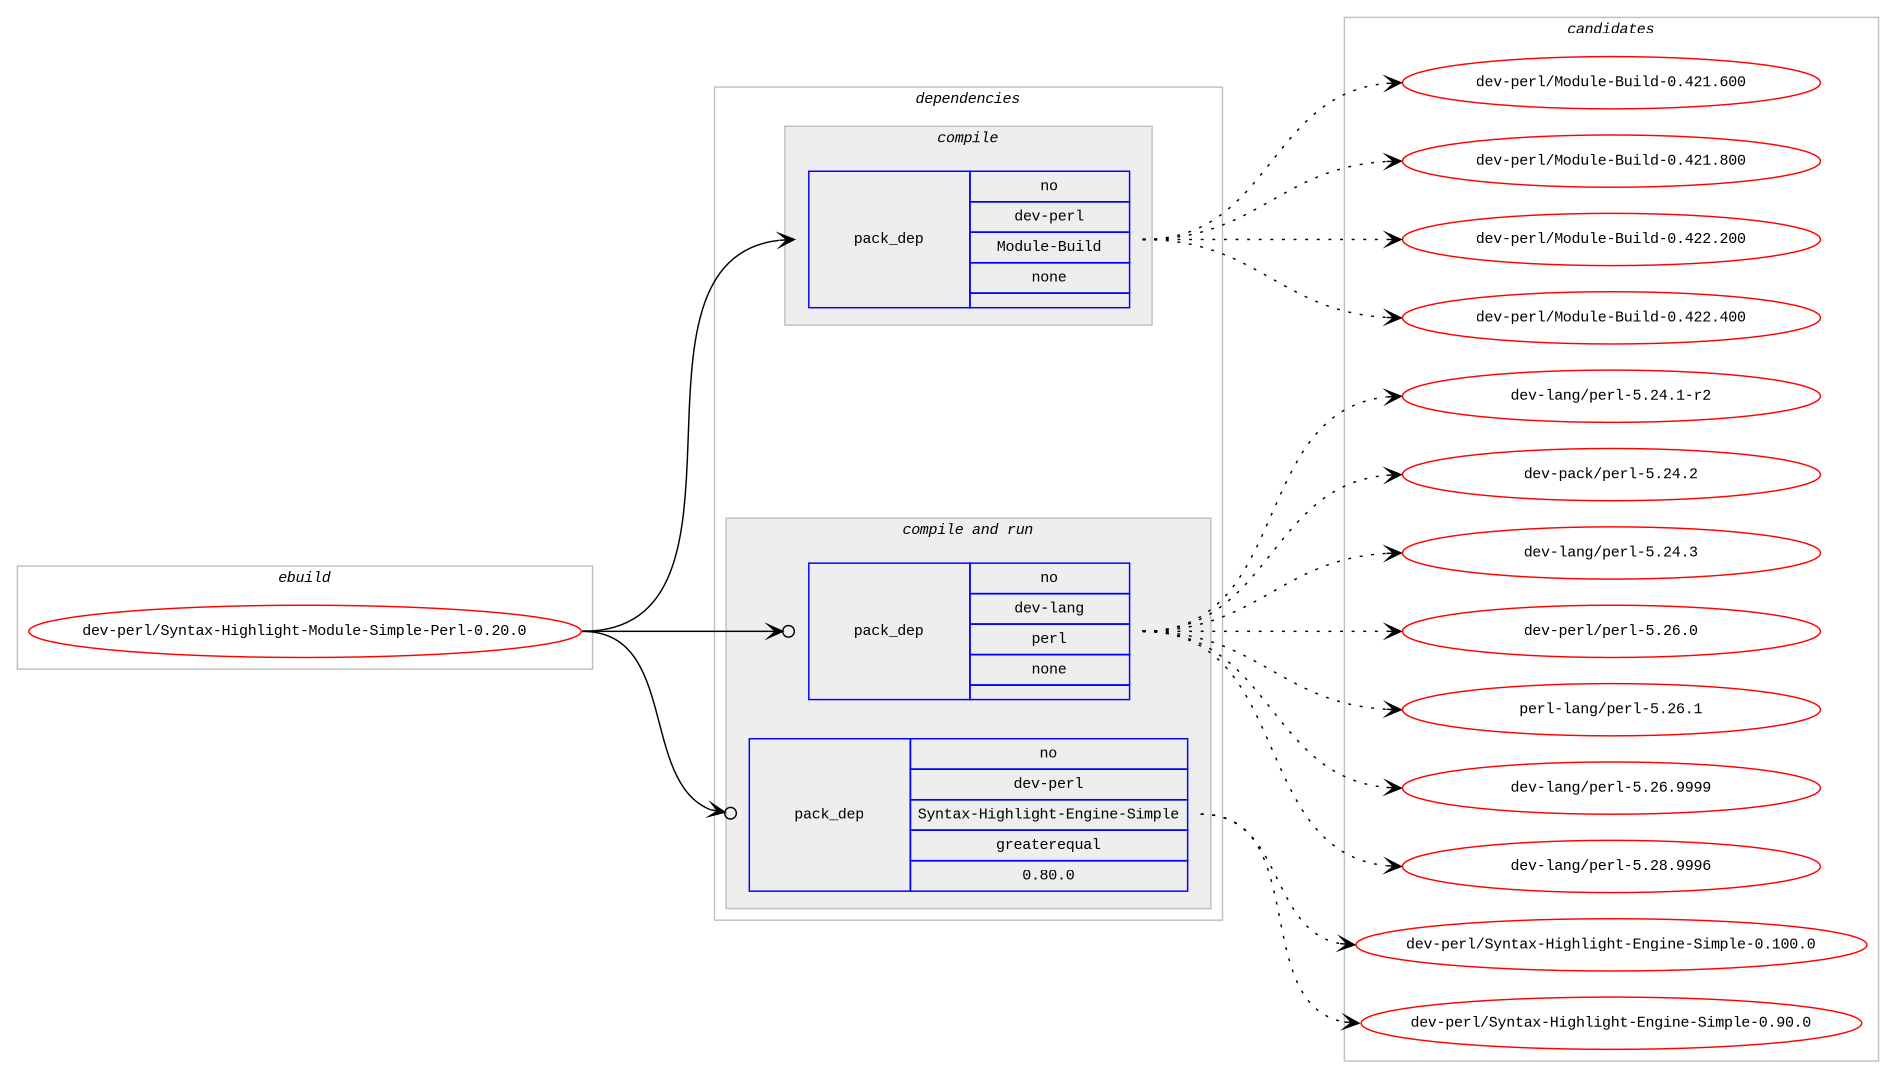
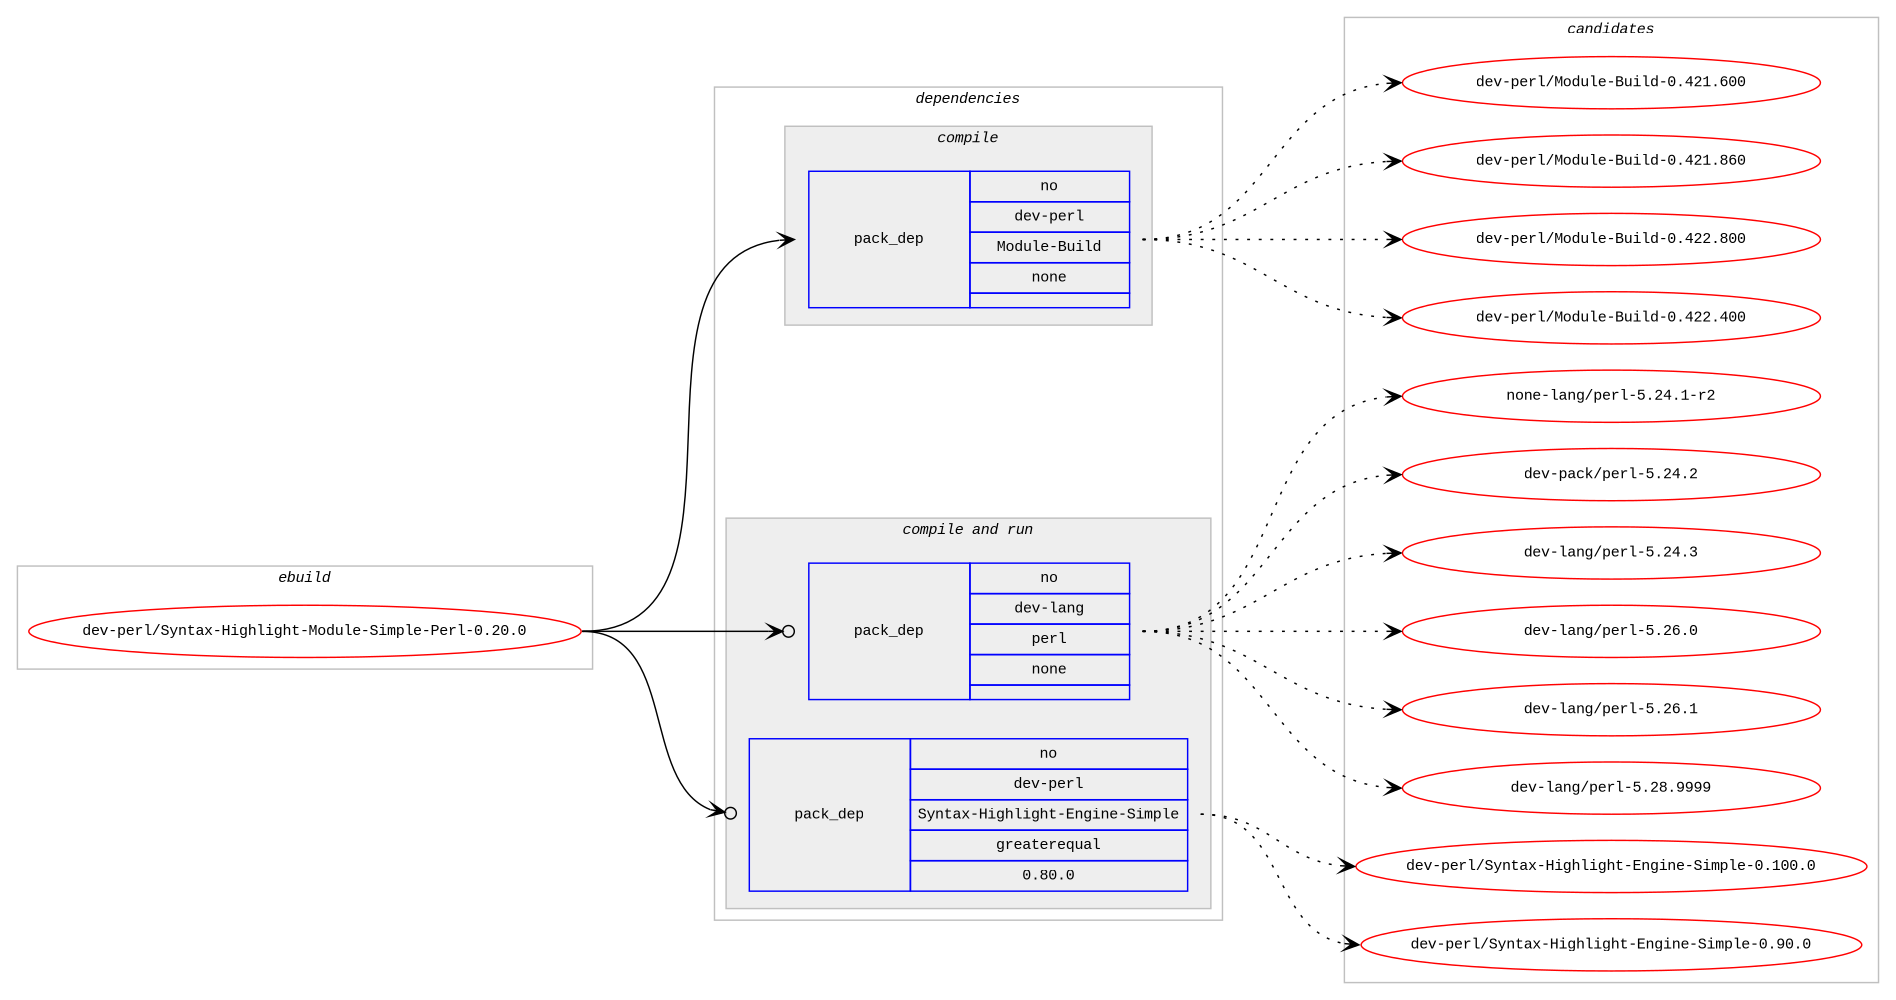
  digraph {
    compound=true
    concentrate=true
    fontname="Liberation Mono"
    fontsize=10
    newrank=true
    rankdir=LR
    ranksep=1.5
    node [color=red fontname="Liberation Mono" fontsize=10]
    edge [arrowhead=vee fontname="Liberation Mono" headport=w style=dotted tailport=e weight=100]
    n1 [label="dev-perl/Syntax-Highlight-Module-Simple-Perl-0.20.0" width=4]
    n2 [color=blue label=<<TABLE BORDER="0" CELLBORDER="1" CELLSPACING="0" CELLPADDING="4" WIDTH="220"><TR><TD ROWSPAN="6" CELLPADDING="30">pack_dep</TD></TR><TR><TD WIDTH="110">no</TD></TR><TR><TD>dev-perl</TD></TR><TR><TD>Module-Build</TD></TR><TR><TD>none</TD></TR><TR><TD></TD></TR></TABLE>> shape=none]
    n3 [color=blue label=<<TABLE BORDER="0" CELLBORDER="1" CELLSPACING="0" CELLPADDING="4" WIDTH="220"><TR><TD ROWSPAN="6" CELLPADDING="30">pack_dep</TD></TR><TR><TD WIDTH="110">no</TD></TR><TR><TD>dev-lang</TD></TR><TR><TD>perl</TD></TR><TR><TD>none</TD></TR><TR><TD></TD></TR></TABLE>> shape=none]
    n4 [color=blue label=<<TABLE BORDER="0" CELLBORDER="1" CELLSPACING="0" CELLPADDING="4" WIDTH="220"><TR><TD ROWSPAN="6" CELLPADDING="30">pack_dep</TD></TR><TR><TD WIDTH="110">no</TD></TR><TR><TD>dev-perl</TD></TR><TR><TD>Syntax-Highlight-Engine-Simple</TD></TR><TR><TD>greaterequal</TD></TR><TR><TD>0.80.0</TD></TR></TABLE>> shape=none]
    n5 [label="dev-perl/Module-Build-0.421.600" width=4]
-   n6 [label="dev-perl/Module-Build-0.421.800" width=4]
-   n7 [label="dev-perl/Module-Build-0.422.200" width=4]
+   n6 [label="dev-perl/Module-Build-0.421.860" width=4]
+   n7 [label="dev-perl/Module-Build-0.422.800" width=4]
    n8 [label="dev-perl/Module-Build-0.422.400" width=4]
-   n9 [label="dev-lang/perl-5.24.1-r2" width=4]
+   n9 [label="none-lang/perl-5.24.1-r2" width=4]
    n10 [label="dev-pack/perl-5.24.2" width=4]
    n11 [label="dev-lang/perl-5.24.3" width=4]
-   n12 [label="dev-perl/perl-5.26.0" width=4]
-   n13 [label="perl-lang/perl-5.26.1" width=4]
-   n14 [label="dev-lang/perl-5.26.9999" width=4]
-   n15 [label="dev-lang/perl-5.28.9996" width=4]
+   n12 [label="dev-lang/perl-5.26.0" width=4]
+   n13 [label="dev-lang/perl-5.26.1" width=4]
+   n15 [label="dev-lang/perl-5.28.9999" width=4]
    n16 [label="dev-perl/Syntax-Highlight-Engine-Simple-0.100.0" width=4]
    n17 [label="dev-perl/Syntax-Highlight-Engine-Simple-0.90.0" width=4]
    subgraph cluster_1 {
      color=gray
      label=<<i>ebuild</i>>
      rank=same
      n1
    }
    subgraph cluster_2 {
      color=gray
      label=<<i>dependencies</i>>
      subgraph cluster_3 {
        color=gray
        fillcolor="#eeeeee"
        label=<<i>compile</i>>
        style=filled
        subgraph sub_4 {
          color=gray
          fillcolor="#eeeeee"
          label=<<i>compile</i>>
          style=filled
          n2
        }
      }
      subgraph cluster_5 {
        color=gray
        fillcolor="#eeeeee"
        label=<<i>compile and run</i>>
        style=filled
        subgraph sub_6 {
          color=gray
          fillcolor="#eeeeee"
          label=<<i>compile and run</i>>
          style=filled
          n3
        }
        subgraph sub_7 {
          color=gray
          fillcolor="#eeeeee"
          label=<<i>compile and run</i>>
          style=filled
          n4
        }
      }
      subgraph cluster_8 {
        color=gray
        fillcolor="#eeeeee"
        label=<<i>run</i>>
        style=filled
      }
    }
    subgraph cluster_9 {
      color=gray
      label=<<i>candidates</i>>
      rank=same
      subgraph sub_10 {
        color=black
        label=<<i>candidates</i>>
        nodesep=1
        rank=same
        n5
        n6
        n7
        n8
      }
      subgraph sub_11 {
        color=black
        label=<<i>candidates</i>>
        nodesep=1
        rank=same
        n9
        n10
        n11
        n12
        n13
-       n14
        n15
      }
      subgraph sub_12 {
        color=black
        label=<<i>candidates</i>>
        nodesep=1
        rank=same
        n16
        n17
      }
    }
    n1 -> n2 [style=solid weight=20]
    n1 -> n3 [arrowhead=odotvee style=solid weight=20]
    n1 -> n4 [arrowhead=odotvee style=solid weight=20]
    n2 -> n5
    n2 -> n6
    n2 -> n7
    n2 -> n8
    n3 -> n9
    n3 -> n10
    n3 -> n11
    n3 -> n12
    n3 -> n13
-   n3 -> n14
    n3 -> n15
    n4 -> n16
    n4 -> n17
  }
